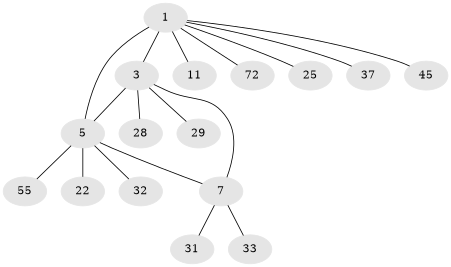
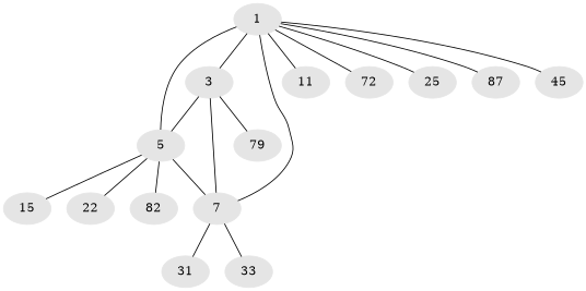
  graph {
    fontname="DejaVu Serif"
    node [color=gray90 fontname="DejaVu Serif" style=filled]
    edge [fontname="DejaVu Serif"]
    1 [super="+10+16+21+2"]
    3 [super="+13+23+8+4"]
    5 [super="+6"]
    7 [super="+17+22+9+19"]
    11
    n6 [label=72 super="+47"]
    25
-   37
+   37 [label=87]
    45
-   28 [super="+35"]
-   29
-   15 [label=55]
+   29 [label=79]
+   15
    n13 [label=22 super="+27"]
-   32
+   32 [label=82]
    31
    33
    1 -- 3 [weight=3]
    1 -- 5 [weight=2]
+   1 -- 7
    1 -- 11
    1 -- n6
    1 -- 25
    1 -- 37
    1 -- 45
    3 -- 5 [weight=2]
    3 -- 7 [weight=2]
-   3 -- 28
    3 -- 29
    5 -- 7 [weight=2]
    5 -- 15
    5 -- n13
    5 -- 32
    7 -- 31
    7 -- 33
  }
